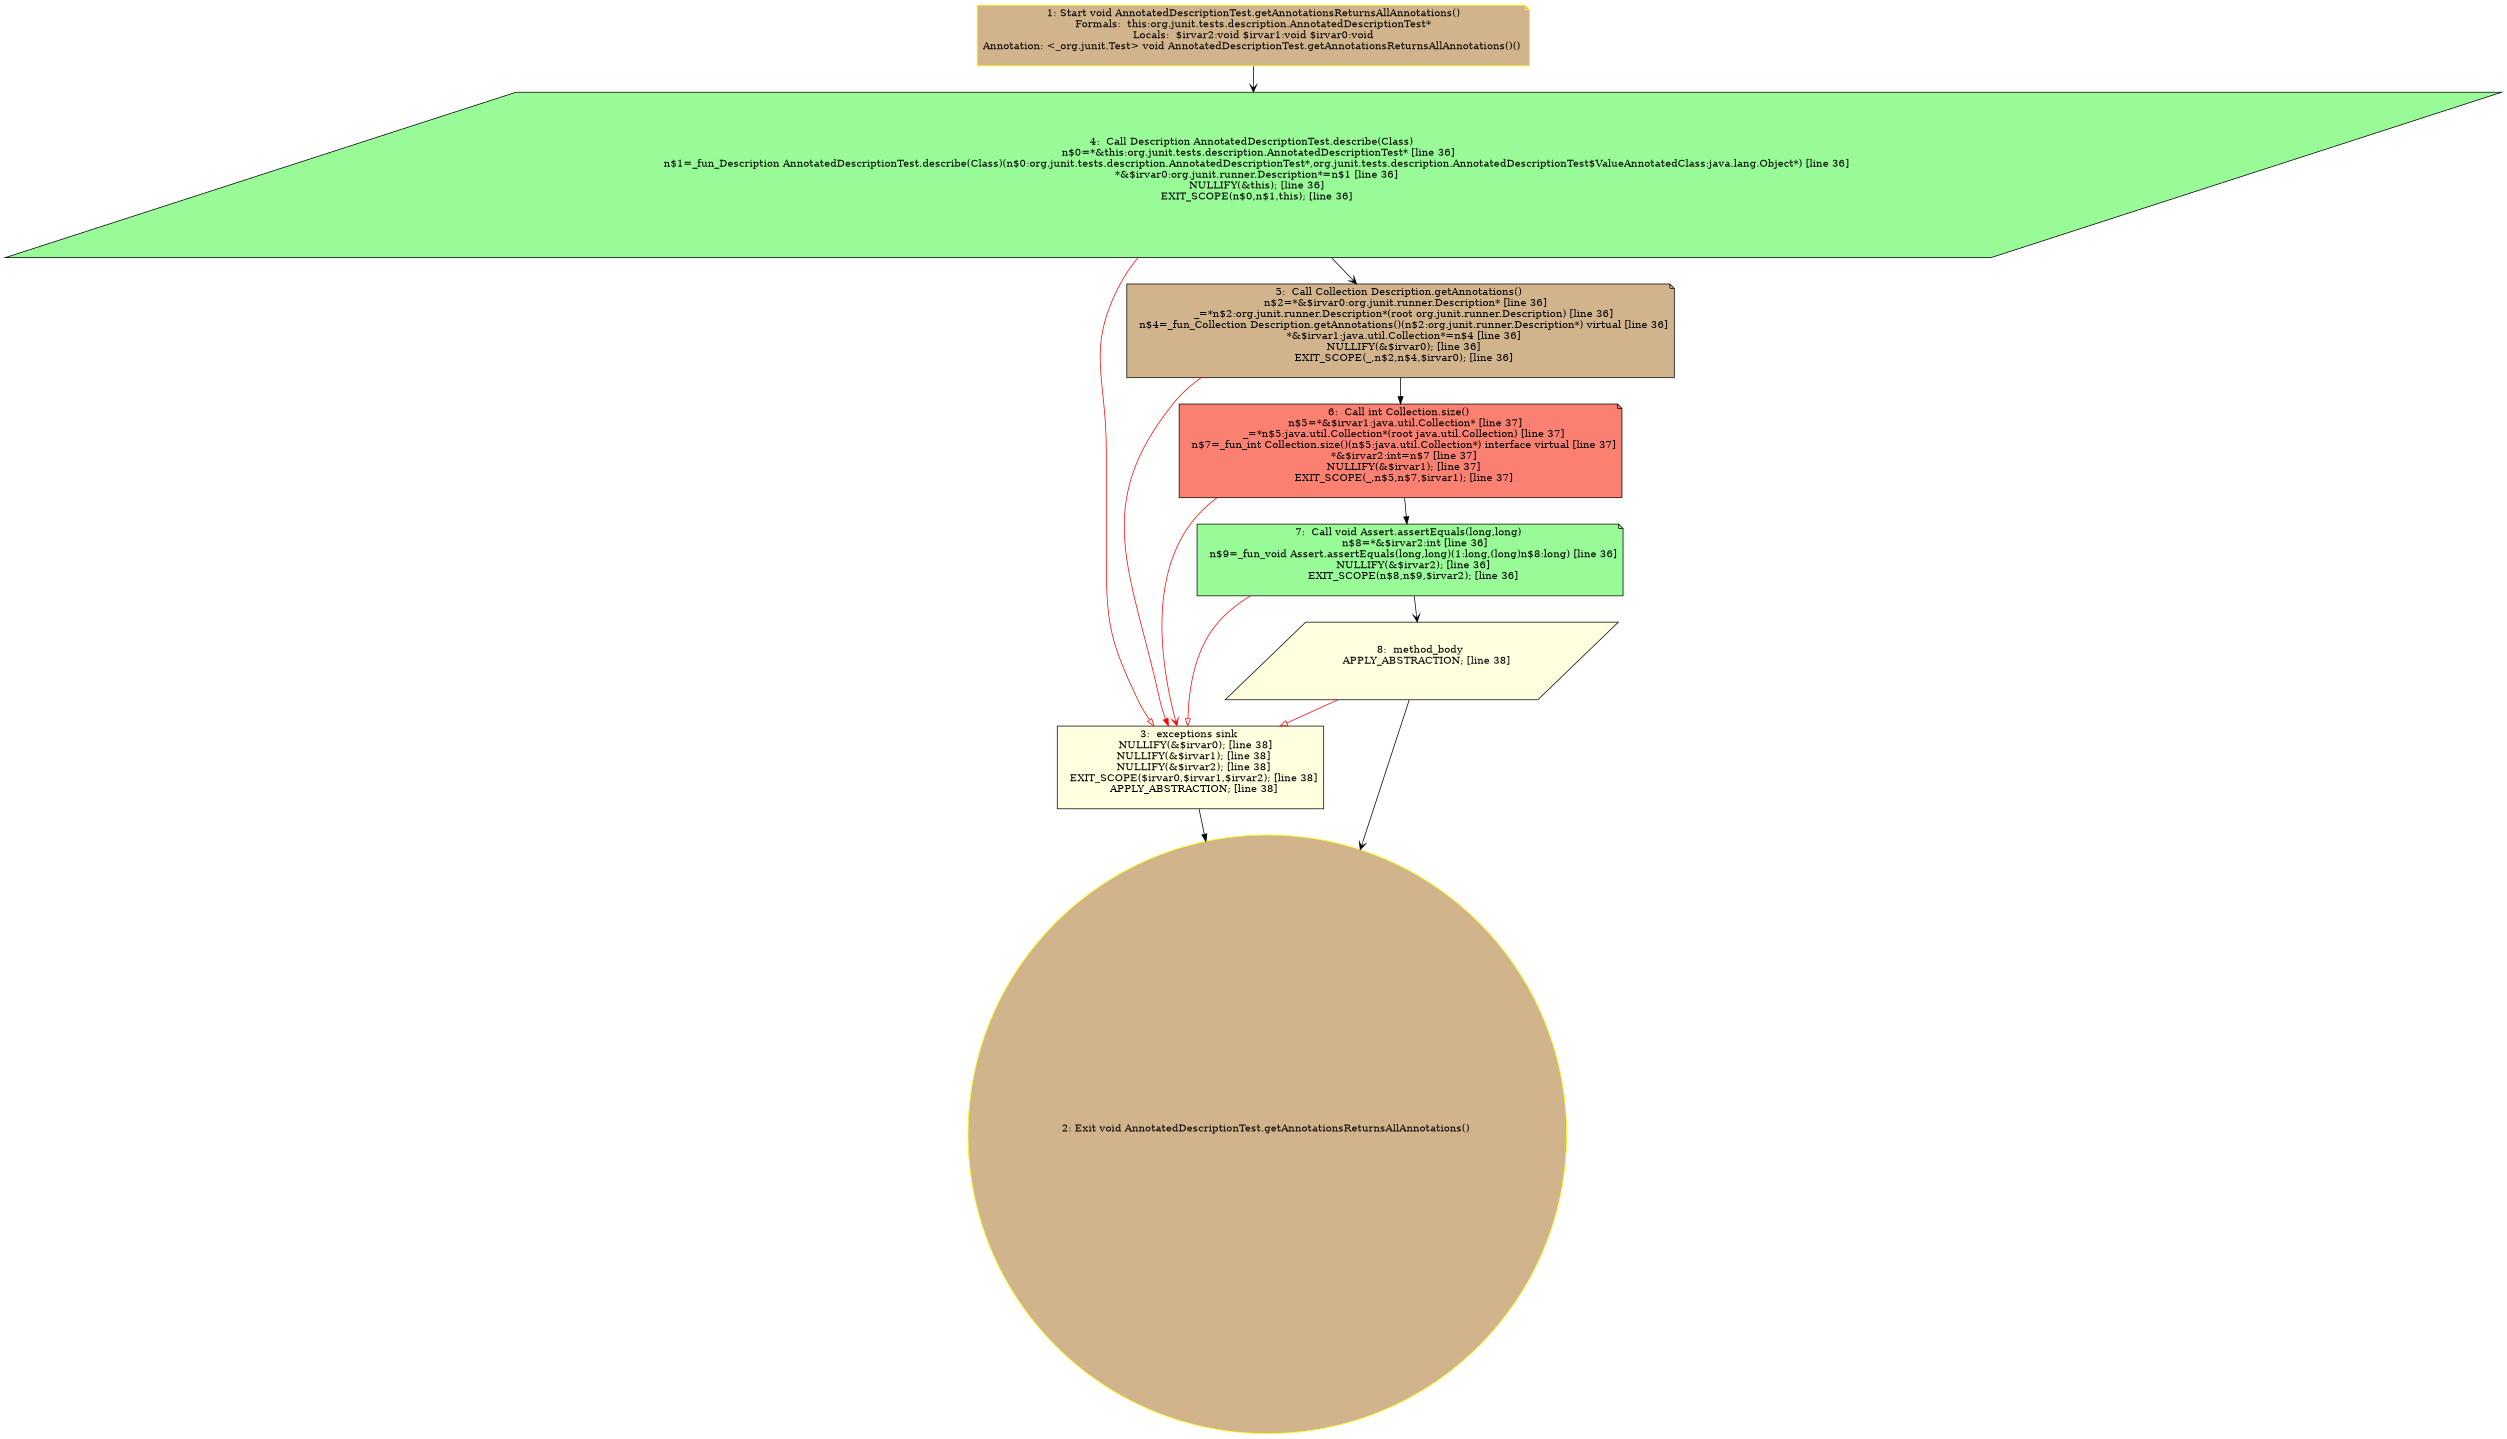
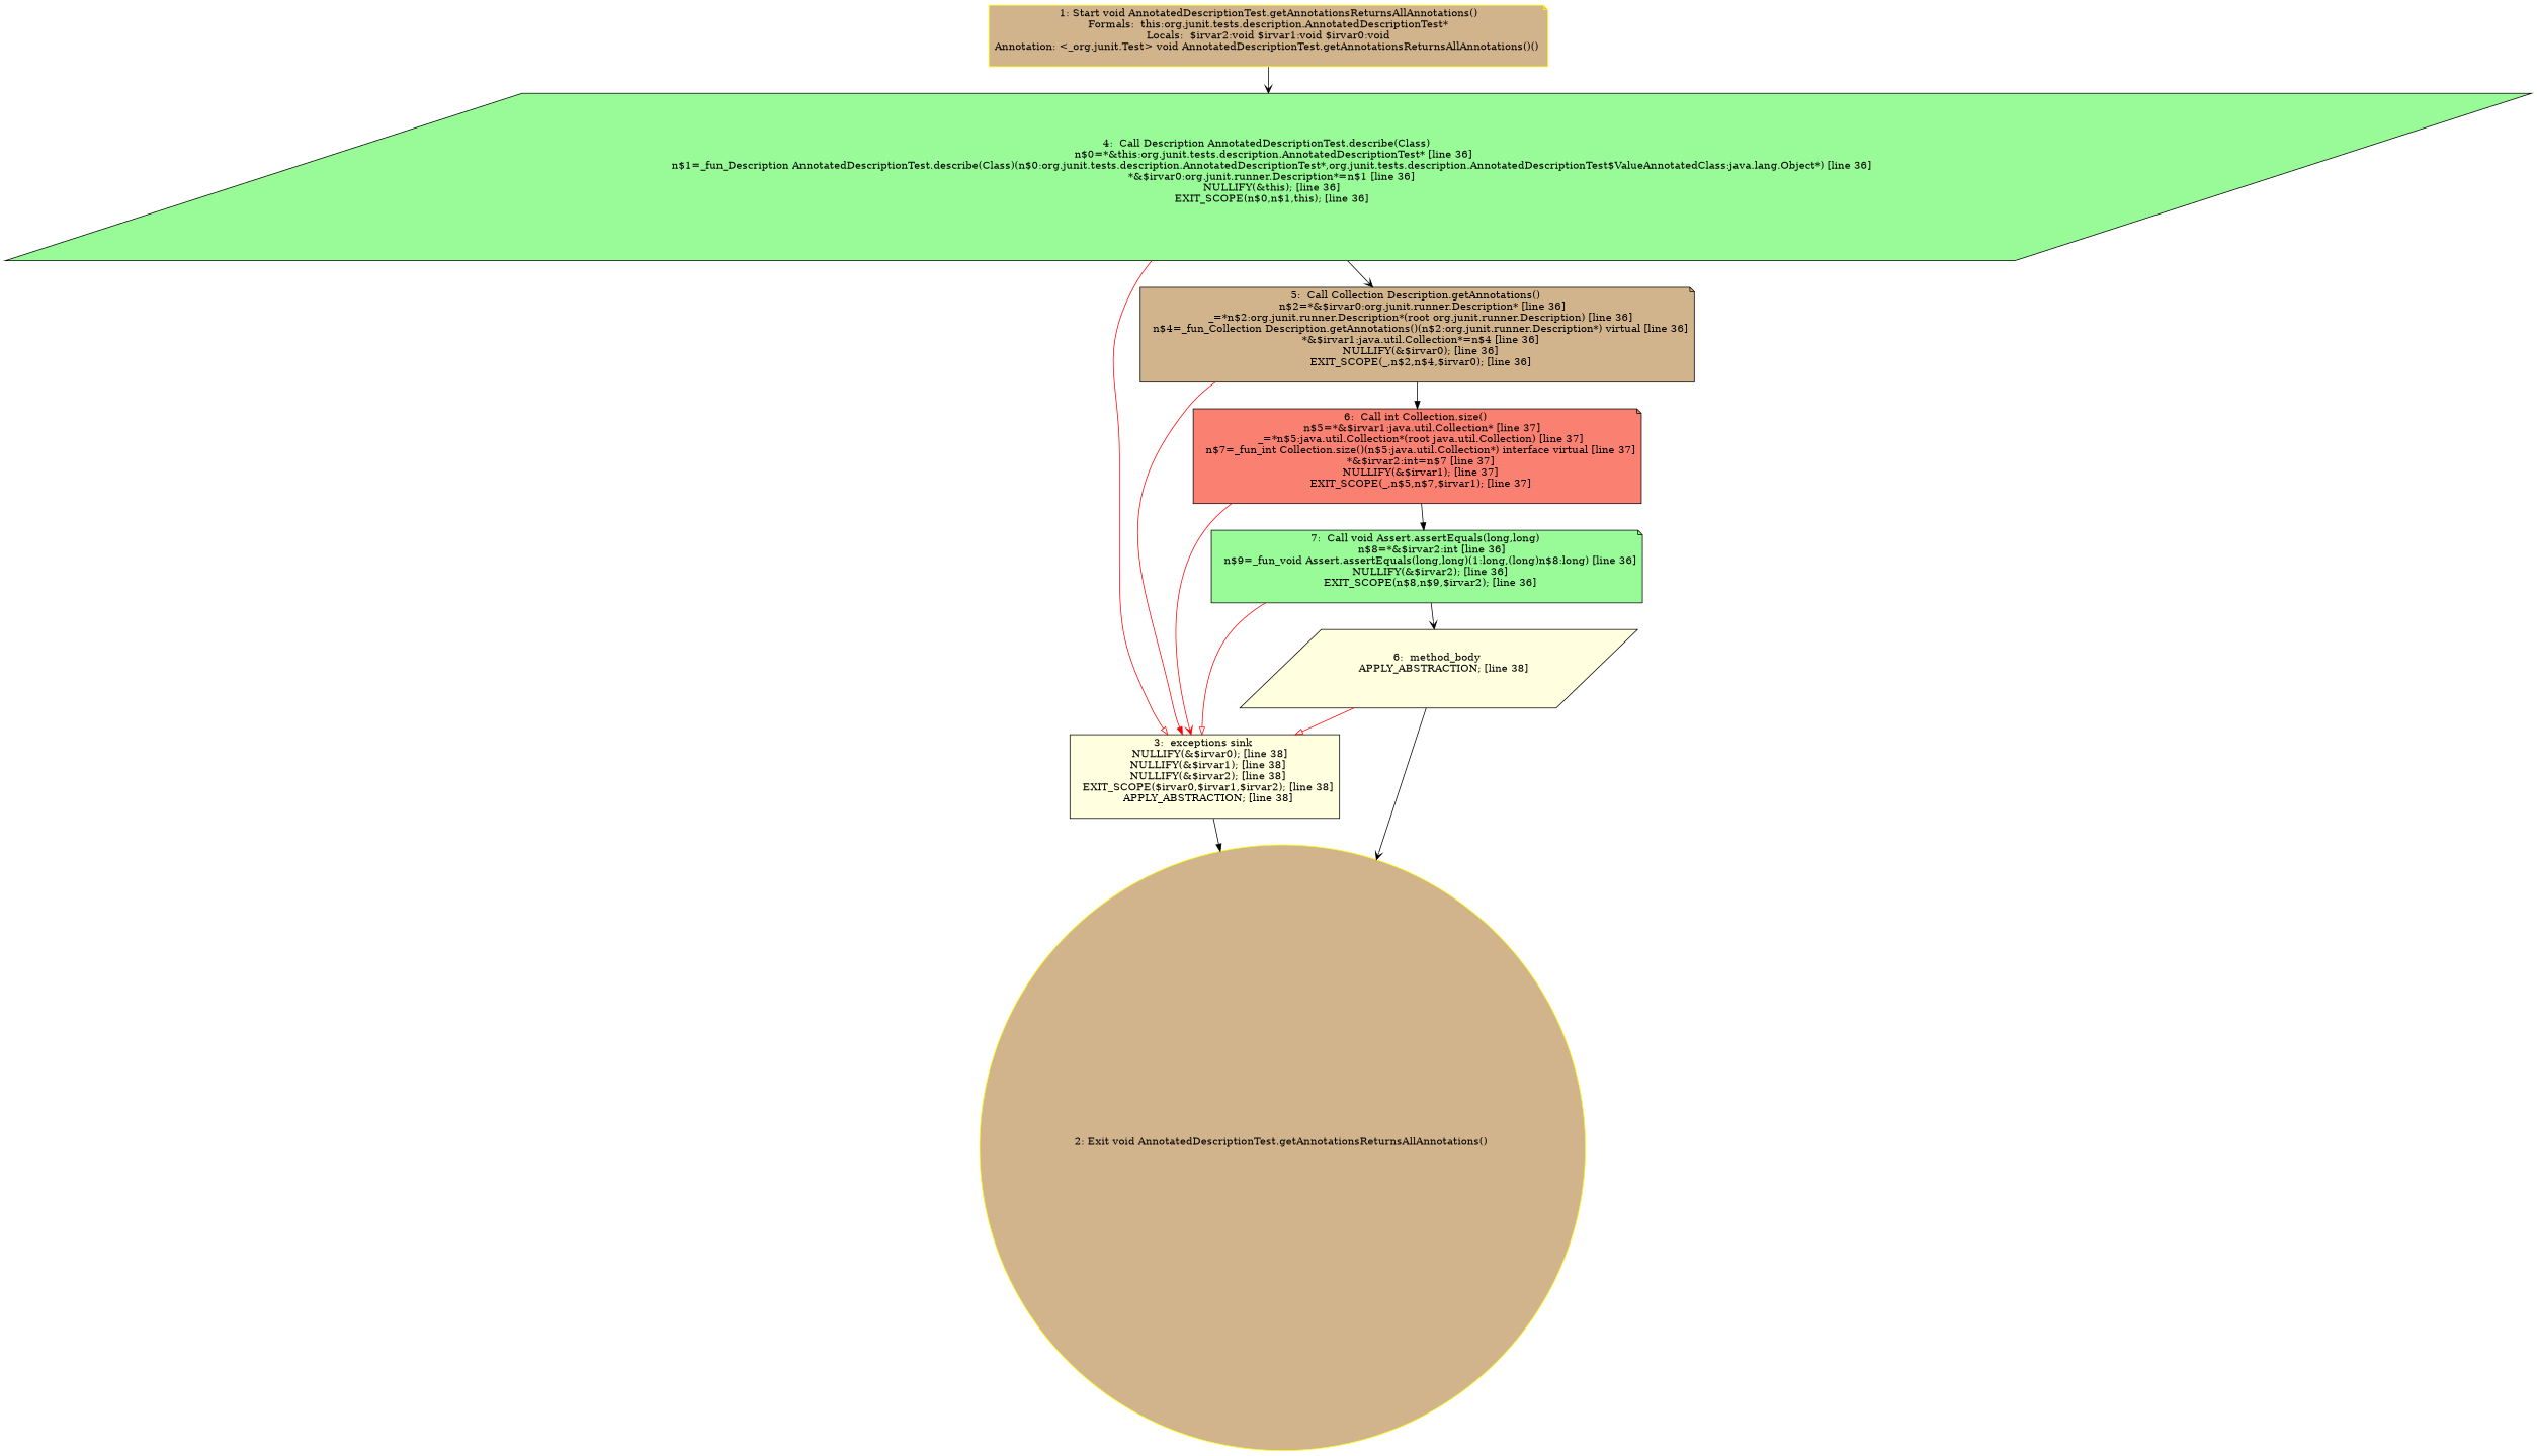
  digraph {
    node [style=filled fillcolor=tan shape=note]
    edge [arrowhead=vee]
    n1 [color=yellow label="1: Start void AnnotatedDescriptionTest.getAnnotationsReturnsAllAnnotations()\nFormals:  this:org.junit.tests.description.AnnotatedDescriptionTest*\nLocals:  $irvar2:void $irvar1:void $irvar0:void\nAnnotation: <_org.junit.Test> void AnnotatedDescriptionTest.getAnnotationsReturnsAllAnnotations()() \n  "]
    n2 [label="4:  Call Description AnnotatedDescriptionTest.describe(Class) \n   n$0=*&this:org.junit.tests.description.AnnotatedDescriptionTest* [line 36]\n  n$1=_fun_Description AnnotatedDescriptionTest.describe(Class)(n$0:org.junit.tests.description.AnnotatedDescriptionTest*,org.junit.tests.description.AnnotatedDescriptionTest$ValueAnnotatedClass:java.lang.Object*) [line 36]\n  *&$irvar0:org.junit.runner.Description*=n$1 [line 36]\n  NULLIFY(&this); [line 36]\n  EXIT_SCOPE(n$0,n$1,this); [line 36]\n " shape=parallelogram fillcolor=palegreen]
    n3 [label="3:  exceptions sink \n   NULLIFY(&$irvar0); [line 38]\n  NULLIFY(&$irvar1); [line 38]\n  NULLIFY(&$irvar2); [line 38]\n  EXIT_SCOPE($irvar0,$irvar1,$irvar2); [line 38]\n  APPLY_ABSTRACTION; [line 38]\n " shape=box fillcolor=lightyellow]
    n4 [label="5:  Call Collection Description.getAnnotations() \n   n$2=*&$irvar0:org.junit.runner.Description* [line 36]\n  _=*n$2:org.junit.runner.Description*(root org.junit.runner.Description) [line 36]\n  n$4=_fun_Collection Description.getAnnotations()(n$2:org.junit.runner.Description*) virtual [line 36]\n  *&$irvar1:java.util.Collection*=n$4 [line 36]\n  NULLIFY(&$irvar0); [line 36]\n  EXIT_SCOPE(_,n$2,n$4,$irvar0); [line 36]\n "]
    n5 [color=yellow label="2: Exit void AnnotatedDescriptionTest.getAnnotationsReturnsAllAnnotations() \n  " shape=circle]
    n6 [label="6:  Call int Collection.size() \n   n$5=*&$irvar1:java.util.Collection* [line 37]\n  _=*n$5:java.util.Collection*(root java.util.Collection) [line 37]\n  n$7=_fun_int Collection.size()(n$5:java.util.Collection*) interface virtual [line 37]\n  *&$irvar2:int=n$7 [line 37]\n  NULLIFY(&$irvar1); [line 37]\n  EXIT_SCOPE(_,n$5,n$7,$irvar1); [line 37]\n " fillcolor=salmon]
    n7 [label="7:  Call void Assert.assertEquals(long,long) \n   n$8=*&$irvar2:int [line 36]\n  n$9=_fun_void Assert.assertEquals(long,long)(1:long,(long)n$8:long) [line 36]\n  NULLIFY(&$irvar2); [line 36]\n  EXIT_SCOPE(n$8,n$9,$irvar2); [line 36]\n " fillcolor=palegreen]
-   n8 [label="8:  method_body \n   APPLY_ABSTRACTION; [line 38]\n " shape=parallelogram fillcolor=lightyellow]
+   n8 [label="6:  method_body \n   APPLY_ABSTRACTION; [line 38]\n " shape=parallelogram fillcolor=lightyellow]
    n1 -> n2
    n2 -> n3 [color=red arrowhead=onormal]
    n2 -> n4
    n3 -> n5 [arrowhead=normal]
    n4 -> n3 [color=red arrowhead=normal]
    n4 -> n6 [arrowhead=normal]
    n6 -> n3 [color=red]
    n6 -> n7 [arrowhead=normal]
    n7 -> n3 [color=red arrowhead=onormal]
    n7 -> n8
    n8 -> n3 [color=red arrowhead=onormal]
    n8 -> n5
  }
